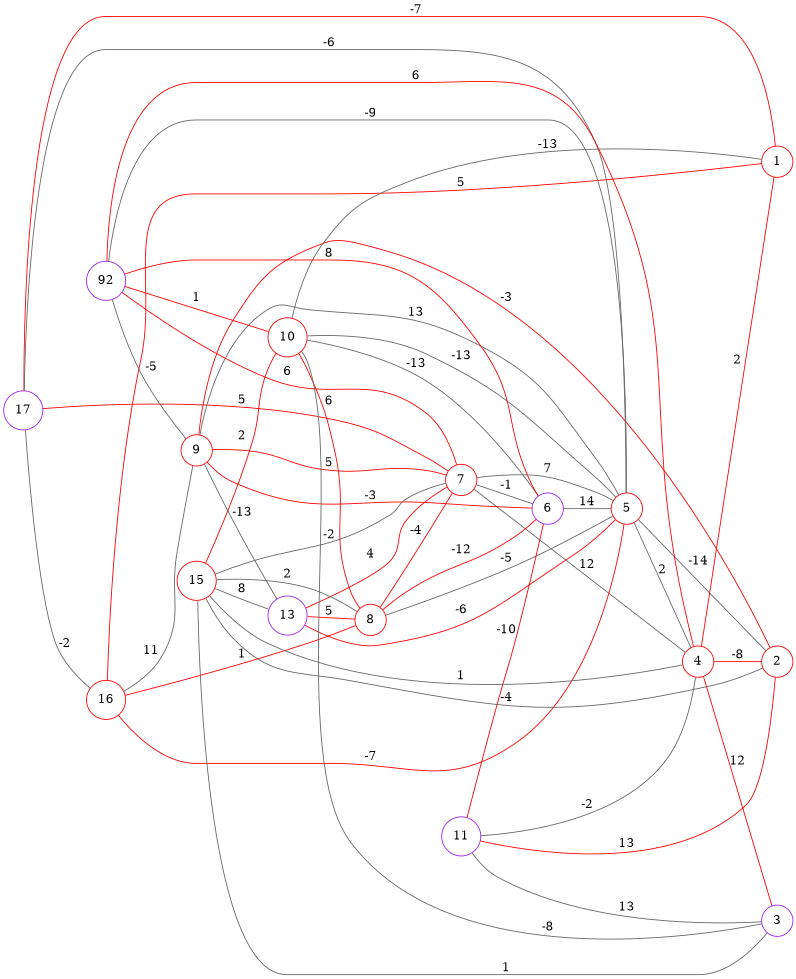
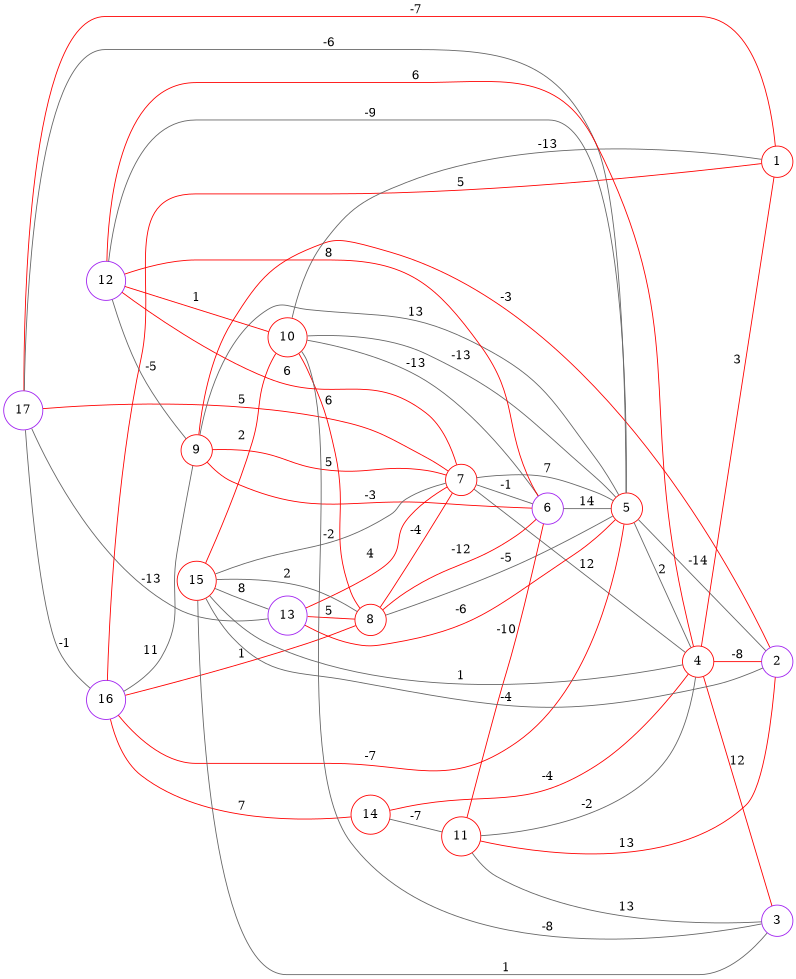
  graph {
    fontname="Helvetica,Arial,sans-serif"
    rankdir=LR
    node [color=red shape=circle]
    edge [color=gray40]
    17 [color=purple]
    1
    5
    7
    13 [color=purple]
-   16
-   2
+   16 [color=purple]
+   2 [color=purple]
    4
    6 [color=purple]
    9
    8
+   14
    3 [color=purple]
-   11 [color=purple]
+   11
    15
    10
-   12 [color=purple label=92]
+   12 [color=purple]
    17 -- 1 [color=red label=-7]
    17 -- 5 [label=-6]
    17 -- 7 [color=red label=5]
-   9 -- 13 [label=-13]
-   17 -- 16 [label=-2]
+   17 -- 13 [label=-13]
+   17 -- 16 [label=-1]
    5 -- 2 [label=-14]
    5 -- 4 [label=2]
    7 -- 5 [label=7]
    7 -- 4 [label=12]
    7 -- 6 [label=-1]
    13 -- 5 [color=red label=-6]
    13 -- 7 [color=red label=4]
    13 -- 8 [color=red label=5]
    16 -- 1 [color=red label=5]
    16 -- 5 [color=red label=-7]
    16 -- 9 [label=11]
    16 -- 8 [color=red label=1]
-   4 -- 1 [color=red label=2]
+   16 -- 14 [color=red label=7]
+   4 -- 1 [color=red label=3]
    4 -- 2 [color=red label=-8]
    4 -- 3 [color=red label=12]
    6 -- 5 [label=14]
    9 -- 5 [label=13]
    9 -- 7 [color=red label=5]
    9 -- 2 [color=red label=-3]
    9 -- 6 [color=red label=-3]
    8 -- 5 [label=-5]
    8 -- 7 [color=red label=-4]
    8 -- 6 [color=red label=-12]
+   14 -- 4 [color=red label=-4]
+   14 -- 11 [label=-7]
    11 -- 2 [color=red label=13]
    11 -- 4 [label=-2]
    11 -- 6 [color=red label=-10]
    11 -- 3 [label=13]
    15 -- 7 [label=-2]
    15 -- 13 [label=8]
    15 -- 2 [label=-4]
    15 -- 4 [label=1]
    15 -- 8 [label=2]
    15 -- 3 [label=1]
    15 -- 10 [color=red label=2]
    10 -- 1 [label=-13]
    10 -- 5 [label=-13]
    10 -- 6 [label=-13]
    10 -- 8 [color=red label=6]
    10 -- 3 [label=-8]
    12 -- 5 [label=-9]
    12 -- 7 [color=red label=6]
    12 -- 4 [color=red label=6]
    12 -- 6 [color=red label=8]
    12 -- 9 [label=-5]
    12 -- 10 [color=red label=1]
  }
